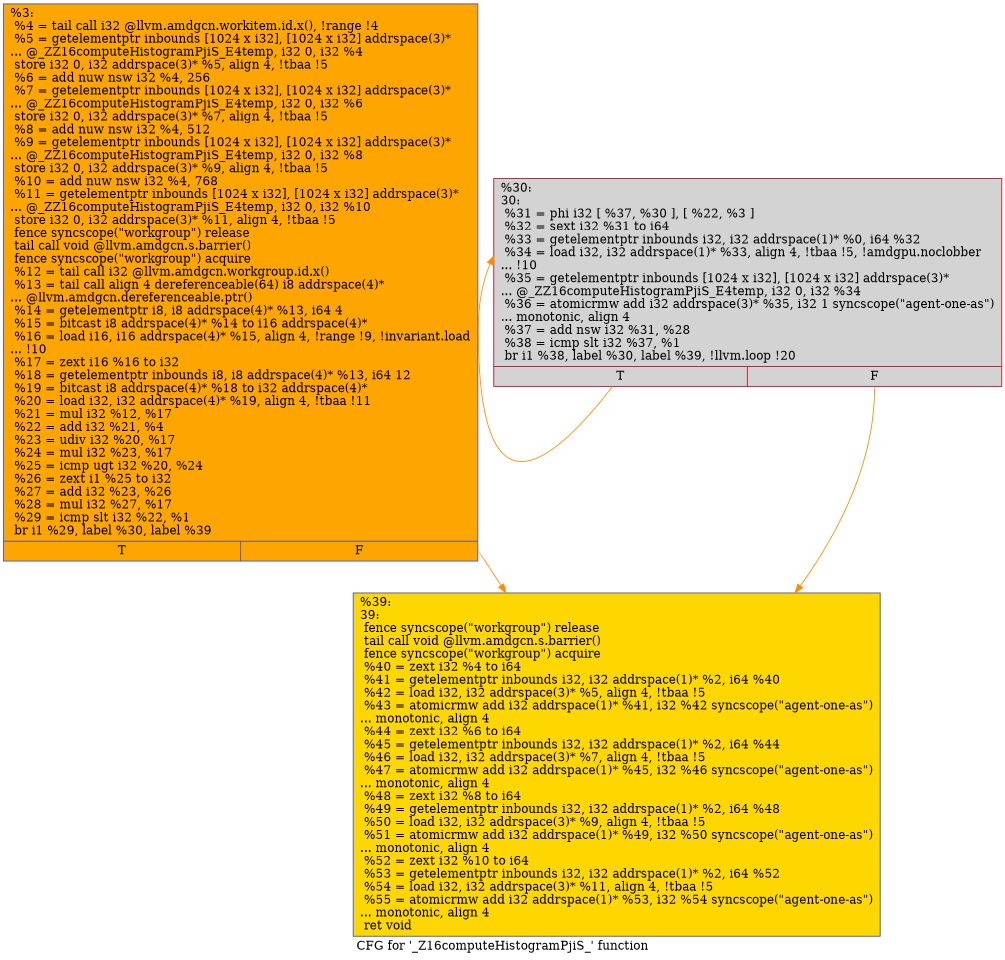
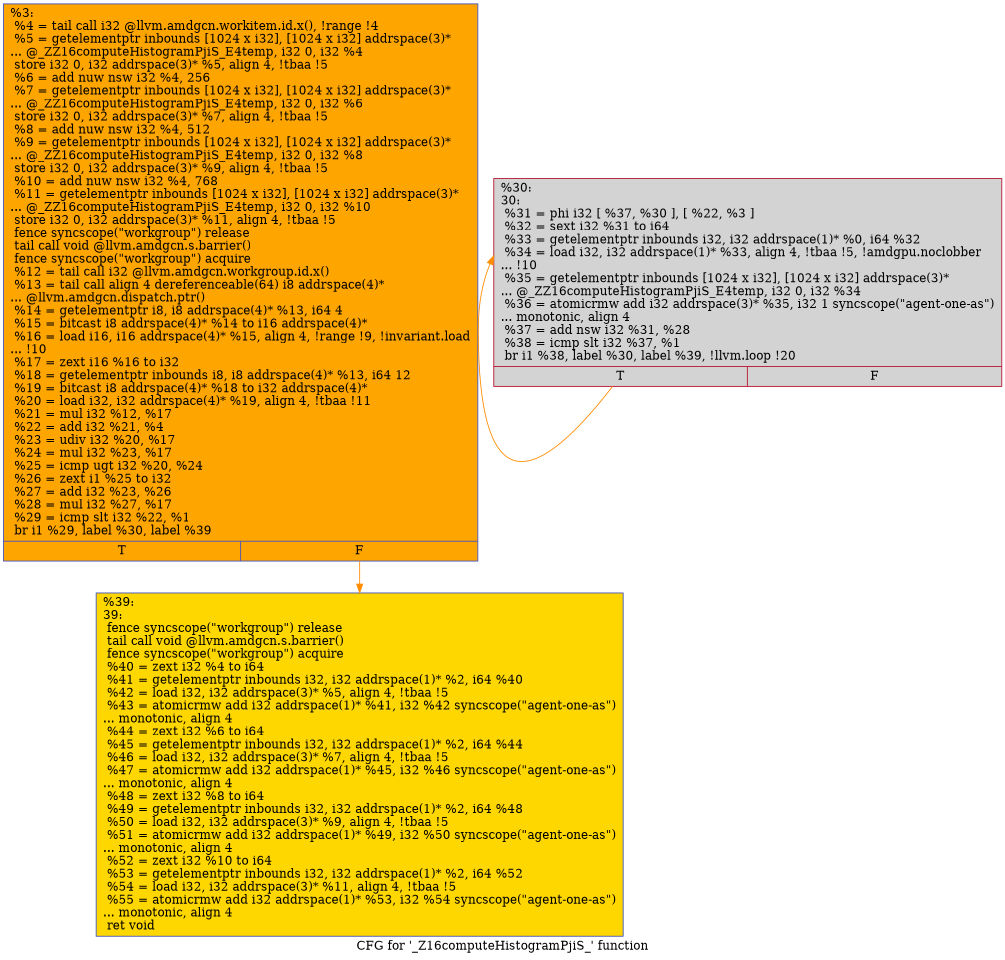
  digraph {
    label="CFG for '_Z16computeHistogramPjiS_' function"
    node [color="#3d50c3ff" shape=record style=filled]
    edge [color=darkorange tailport=s1]
-   n1 [fillcolor=orange label="{%3:\l  %4 = tail call i32 @llvm.amdgcn.workitem.id.x(), !range !4\l  %5 = getelementptr inbounds [1024 x i32], [1024 x i32] addrspace(3)*\l... @_ZZ16computeHistogramPjiS_E4temp, i32 0, i32 %4\l  store i32 0, i32 addrspace(3)* %5, align 4, !tbaa !5\l  %6 = add nuw nsw i32 %4, 256\l  %7 = getelementptr inbounds [1024 x i32], [1024 x i32] addrspace(3)*\l... @_ZZ16computeHistogramPjiS_E4temp, i32 0, i32 %6\l  store i32 0, i32 addrspace(3)* %7, align 4, !tbaa !5\l  %8 = add nuw nsw i32 %4, 512\l  %9 = getelementptr inbounds [1024 x i32], [1024 x i32] addrspace(3)*\l... @_ZZ16computeHistogramPjiS_E4temp, i32 0, i32 %8\l  store i32 0, i32 addrspace(3)* %9, align 4, !tbaa !5\l  %10 = add nuw nsw i32 %4, 768\l  %11 = getelementptr inbounds [1024 x i32], [1024 x i32] addrspace(3)*\l... @_ZZ16computeHistogramPjiS_E4temp, i32 0, i32 %10\l  store i32 0, i32 addrspace(3)* %11, align 4, !tbaa !5\l  fence syncscope(\"workgroup\") release\l  tail call void @llvm.amdgcn.s.barrier()\l  fence syncscope(\"workgroup\") acquire\l  %12 = tail call i32 @llvm.amdgcn.workgroup.id.x()\l  %13 = tail call align 4 dereferenceable(64) i8 addrspace(4)*\l... @llvm.amdgcn.dereferenceable.ptr()\l  %14 = getelementptr i8, i8 addrspace(4)* %13, i64 4\l  %15 = bitcast i8 addrspace(4)* %14 to i16 addrspace(4)*\l  %16 = load i16, i16 addrspace(4)* %15, align 4, !range !9, !invariant.load\l... !10\l  %17 = zext i16 %16 to i32\l  %18 = getelementptr inbounds i8, i8 addrspace(4)* %13, i64 12\l  %19 = bitcast i8 addrspace(4)* %18 to i32 addrspace(4)*\l  %20 = load i32, i32 addrspace(4)* %19, align 4, !tbaa !11\l  %21 = mul i32 %12, %17\l  %22 = add i32 %21, %4\l  %23 = udiv i32 %20, %17\l  %24 = mul i32 %23, %17\l  %25 = icmp ugt i32 %20, %24\l  %26 = zext i1 %25 to i32\l  %27 = add i32 %23, %26\l  %28 = mul i32 %27, %17\l  %29 = icmp slt i32 %22, %1\l  br i1 %29, label %30, label %39\l|{<s0>T|<s1>F}}"]
+   n1 [fillcolor=orange label="{%3:\l  %4 = tail call i32 @llvm.amdgcn.workitem.id.x(), !range !4\l  %5 = getelementptr inbounds [1024 x i32], [1024 x i32] addrspace(3)*\l... @_ZZ16computeHistogramPjiS_E4temp, i32 0, i32 %4\l  store i32 0, i32 addrspace(3)* %5, align 4, !tbaa !5\l  %6 = add nuw nsw i32 %4, 256\l  %7 = getelementptr inbounds [1024 x i32], [1024 x i32] addrspace(3)*\l... @_ZZ16computeHistogramPjiS_E4temp, i32 0, i32 %6\l  store i32 0, i32 addrspace(3)* %7, align 4, !tbaa !5\l  %8 = add nuw nsw i32 %4, 512\l  %9 = getelementptr inbounds [1024 x i32], [1024 x i32] addrspace(3)*\l... @_ZZ16computeHistogramPjiS_E4temp, i32 0, i32 %8\l  store i32 0, i32 addrspace(3)* %9, align 4, !tbaa !5\l  %10 = add nuw nsw i32 %4, 768\l  %11 = getelementptr inbounds [1024 x i32], [1024 x i32] addrspace(3)*\l... @_ZZ16computeHistogramPjiS_E4temp, i32 0, i32 %10\l  store i32 0, i32 addrspace(3)* %11, align 4, !tbaa !5\l  fence syncscope(\"workgroup\") release\l  tail call void @llvm.amdgcn.s.barrier()\l  fence syncscope(\"workgroup\") acquire\l  %12 = tail call i32 @llvm.amdgcn.workgroup.id.x()\l  %13 = tail call align 4 dereferenceable(64) i8 addrspace(4)*\l... @llvm.amdgcn.dispatch.ptr()\l  %14 = getelementptr i8, i8 addrspace(4)* %13, i64 4\l  %15 = bitcast i8 addrspace(4)* %14 to i16 addrspace(4)*\l  %16 = load i16, i16 addrspace(4)* %15, align 4, !range !9, !invariant.load\l... !10\l  %17 = zext i16 %16 to i32\l  %18 = getelementptr inbounds i8, i8 addrspace(4)* %13, i64 12\l  %19 = bitcast i8 addrspace(4)* %18 to i32 addrspace(4)*\l  %20 = load i32, i32 addrspace(4)* %19, align 4, !tbaa !11\l  %21 = mul i32 %12, %17\l  %22 = add i32 %21, %4\l  %23 = udiv i32 %20, %17\l  %24 = mul i32 %23, %17\l  %25 = icmp ugt i32 %20, %24\l  %26 = zext i1 %25 to i32\l  %27 = add i32 %23, %26\l  %28 = mul i32 %27, %17\l  %29 = icmp slt i32 %22, %1\l  br i1 %29, label %30, label %39\l|{<s0>T|<s1>F}}"]
    n2 [fillcolor=gold label="{%39:\l39:                                               \l  fence syncscope(\"workgroup\") release\l  tail call void @llvm.amdgcn.s.barrier()\l  fence syncscope(\"workgroup\") acquire\l  %40 = zext i32 %4 to i64\l  %41 = getelementptr inbounds i32, i32 addrspace(1)* %2, i64 %40\l  %42 = load i32, i32 addrspace(3)* %5, align 4, !tbaa !5\l  %43 = atomicrmw add i32 addrspace(1)* %41, i32 %42 syncscope(\"agent-one-as\")\l... monotonic, align 4\l  %44 = zext i32 %6 to i64\l  %45 = getelementptr inbounds i32, i32 addrspace(1)* %2, i64 %44\l  %46 = load i32, i32 addrspace(3)* %7, align 4, !tbaa !5\l  %47 = atomicrmw add i32 addrspace(1)* %45, i32 %46 syncscope(\"agent-one-as\")\l... monotonic, align 4\l  %48 = zext i32 %8 to i64\l  %49 = getelementptr inbounds i32, i32 addrspace(1)* %2, i64 %48\l  %50 = load i32, i32 addrspace(3)* %9, align 4, !tbaa !5\l  %51 = atomicrmw add i32 addrspace(1)* %49, i32 %50 syncscope(\"agent-one-as\")\l... monotonic, align 4\l  %52 = zext i32 %10 to i64\l  %53 = getelementptr inbounds i32, i32 addrspace(1)* %2, i64 %52\l  %54 = load i32, i32 addrspace(3)* %11, align 4, !tbaa !5\l  %55 = atomicrmw add i32 addrspace(1)* %53, i32 %54 syncscope(\"agent-one-as\")\l... monotonic, align 4\l  ret void\l}"]
    n3 [color="#b70d28ff" fillcolor=lightgrey label="{%30:\l30:                                               \l  %31 = phi i32 [ %37, %30 ], [ %22, %3 ]\l  %32 = sext i32 %31 to i64\l  %33 = getelementptr inbounds i32, i32 addrspace(1)* %0, i64 %32\l  %34 = load i32, i32 addrspace(1)* %33, align 4, !tbaa !5, !amdgpu.noclobber\l... !10\l  %35 = getelementptr inbounds [1024 x i32], [1024 x i32] addrspace(3)*\l... @_ZZ16computeHistogramPjiS_E4temp, i32 0, i32 %34\l  %36 = atomicrmw add i32 addrspace(3)* %35, i32 1 syncscope(\"agent-one-as\")\l... monotonic, align 4\l  %37 = add nsw i32 %31, %28\l  %38 = icmp slt i32 %37, %1\l  br i1 %38, label %30, label %39, !llvm.loop !20\l|{<s0>T|<s1>F}}"]
    n1 -> n2
-   n3 -> n2
    n3 -> n3 [tailport=s0]
  }
